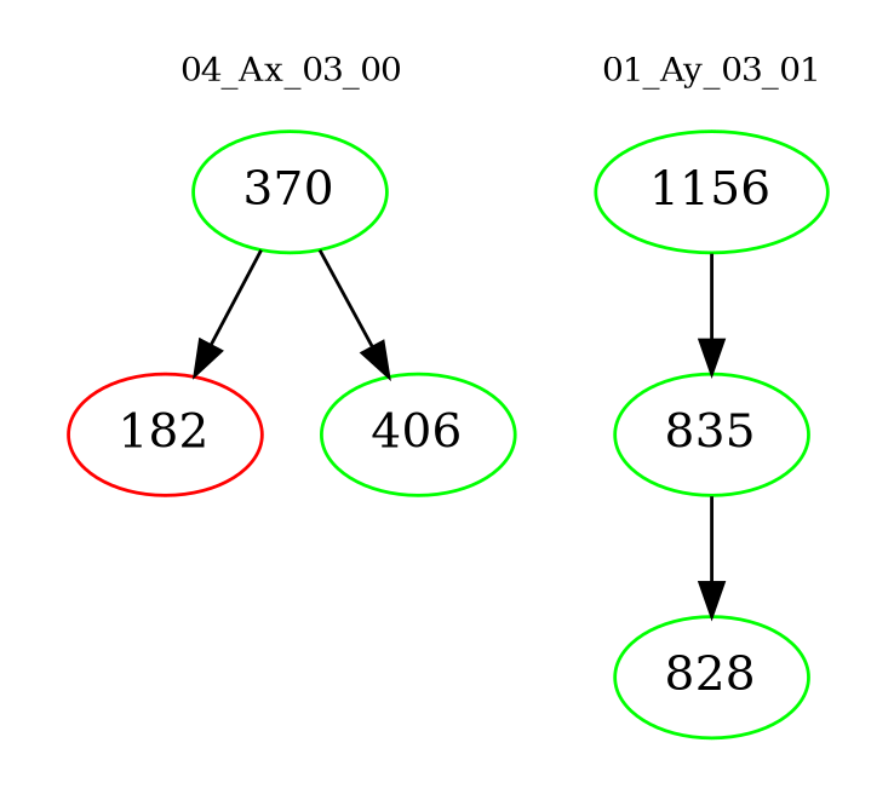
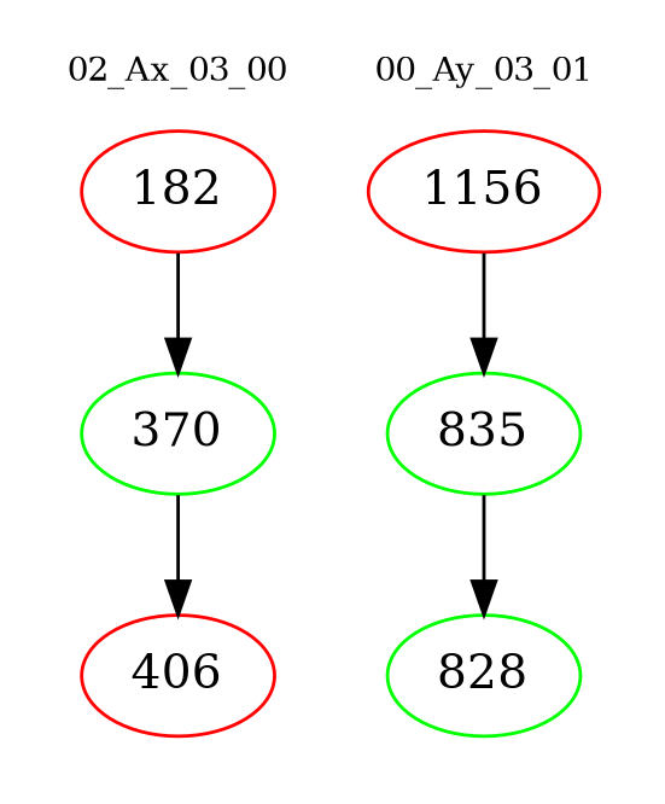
  digraph {
    node [color=green]
    edge [color=black]
    n1 [label=370]
    n2 [color=red label=182]
-   n3 [label=406]
+   n3 [color=red label=406]
    n4 [label=835]
    n5 [label=828]
-   n6 [label=1156]
+   n6 [color=red label=1156]
    subgraph cluster_1 {
      color=white
      fontsize=10
-     label="04_Ax_03_00"
+     label="02_Ax_03_00"
      n1
      n2
      n3
    }
    subgraph cluster_2 {
      color=white
      fontsize=10
-     label="01_Ay_03_01"
+     label="00_Ay_03_01"
      n4
      n5
      n6
    }
-   n1 -> n2
+   n2 -> n1
    n1 -> n3
    n4 -> n5
    n6 -> n4
  }
